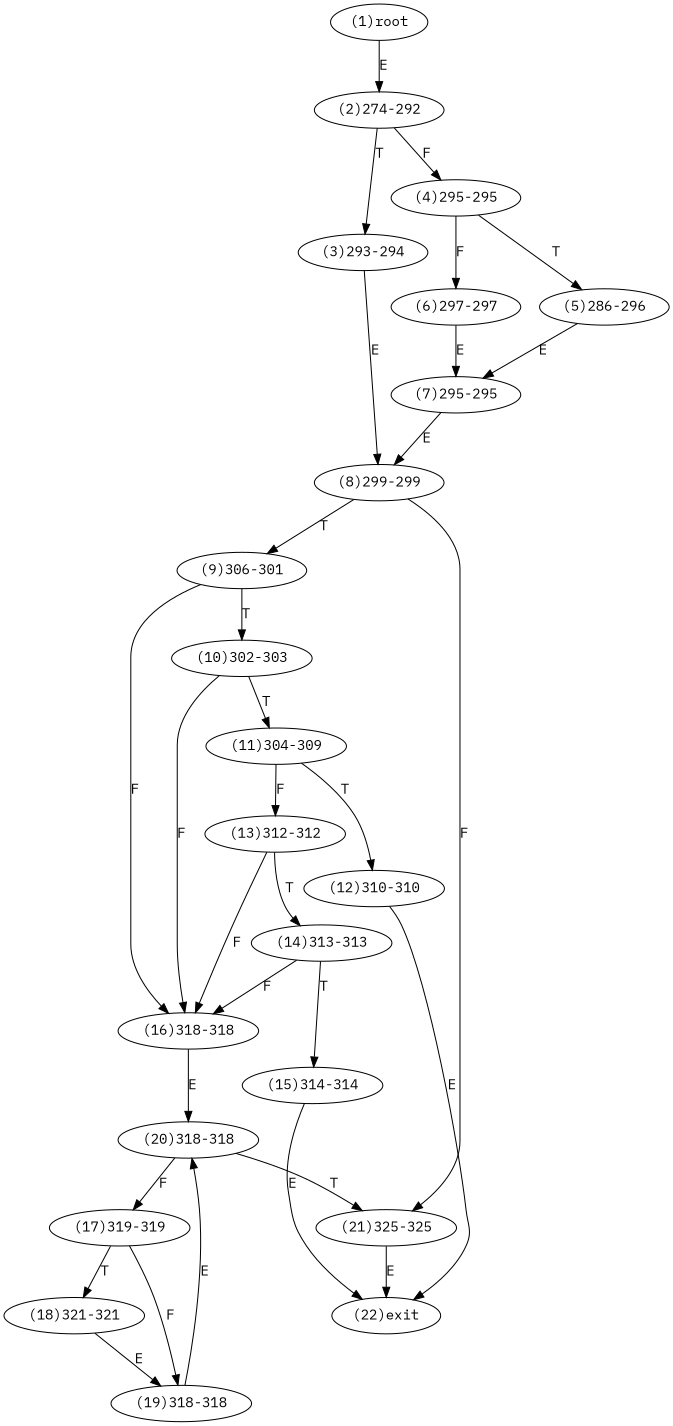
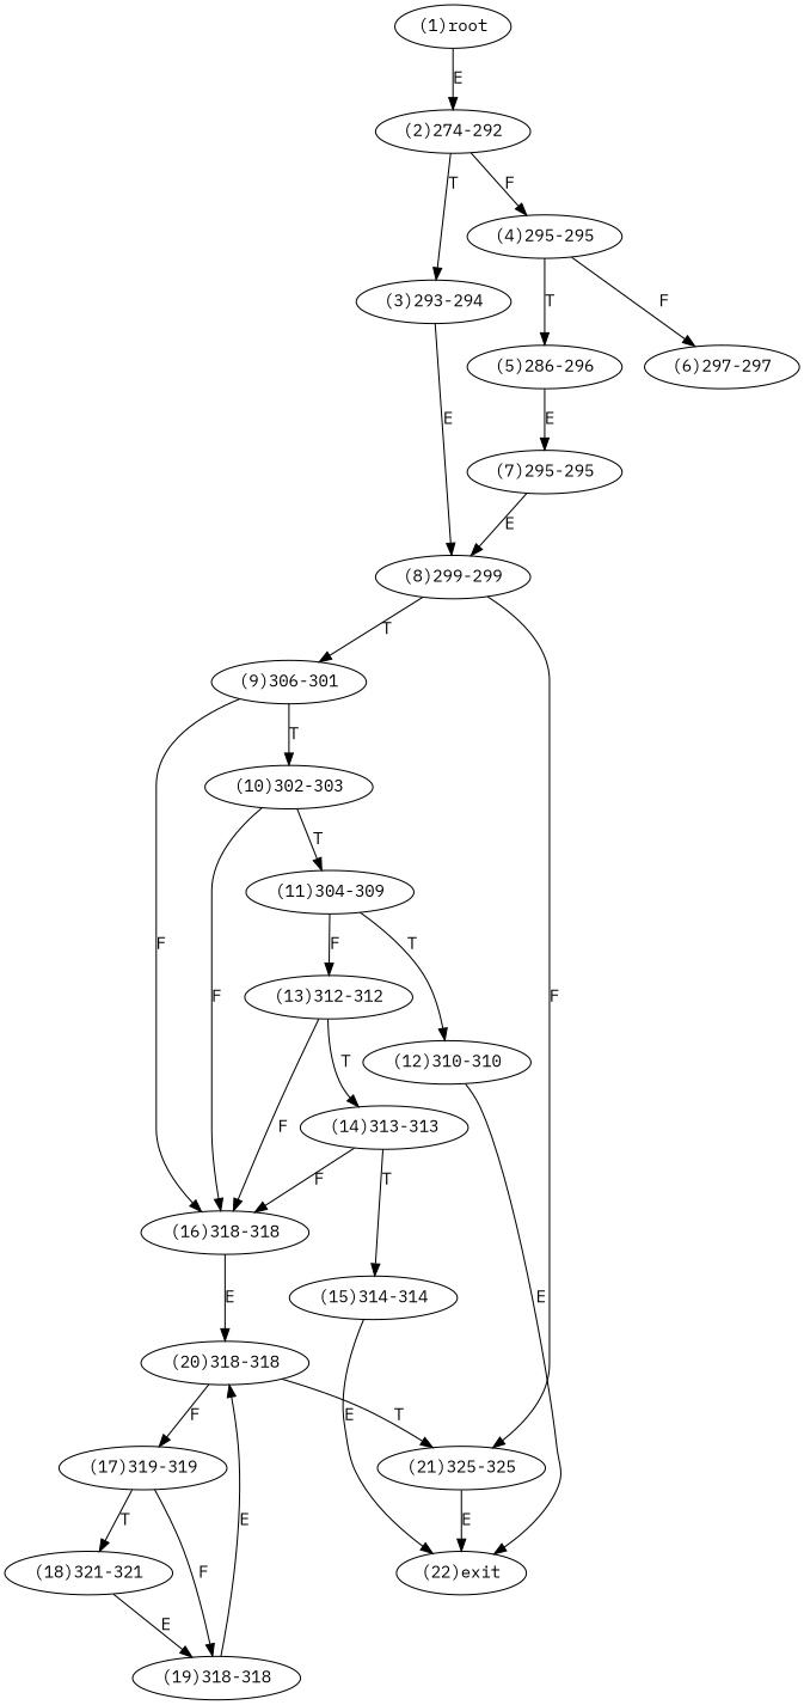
  digraph {
    fontname="IBM Plex Mono"
    node [fontname="IBM Plex Mono"]
    edge [fontname="IBM Plex Mono"]
    n1 [label="(1)root"]
    n2 [label="(2)274-292"]
    n3 [label="(3)293-294"]
    n4 [label="(4)295-295"]
    n5 [label="(8)299-299"]
    n6 [label="(5)286-296"]
    n7 [label="(6)297-297"]
    n8 [label="(9)306-301"]
    n9 [label="(21)325-325"]
    n10 [label="(7)295-295"]
    n11 [label="(10)302-303"]
    n12 [label="(16)318-318"]
    n13 [label="(22)exit"]
    n14 [label="(11)304-309"]
    n15 [label="(20)318-318"]
    n16 [label="(12)310-310"]
    n17 [label="(13)312-312"]
    n18 [label="(14)313-313"]
    n19 [label="(15)314-314"]
    n20 [label="(17)319-319"]
    n21 [label="(19)318-318"]
    n22 [label="(18)321-321"]
    n1 -> n2 [label=E]
    n2 -> n3 [label=T]
    n2 -> n4 [label=F]
    n3 -> n5 [label=E]
    n4 -> n6 [label=T]
    n4 -> n7 [label=F]
    n5 -> n8 [label=T]
    n5 -> n9 [label=F]
    n6 -> n10 [label=E]
-   n7 -> n10 [label=E]
    n8 -> n11 [label=T]
    n8 -> n12 [label=F]
    n9 -> n13 [label=E]
    n10 -> n5 [label=E]
    n11 -> n12 [label=F]
    n11 -> n14 [label=T]
    n12 -> n15 [label=E]
    n14 -> n16 [label=T]
    n14 -> n17 [label=F]
    n15 -> n9 [label=T]
    n15 -> n20 [label=F]
    n16 -> n13 [label=E]
    n17 -> n12 [label=F]
    n17 -> n18 [label=T]
    n18 -> n12 [label=F]
    n18 -> n19 [label=T]
    n19 -> n13 [label=E]
    n20 -> n21 [label=F]
    n20 -> n22 [label=T]
    n21 -> n15 [label=E]
    n22 -> n21 [label=E]
  }
